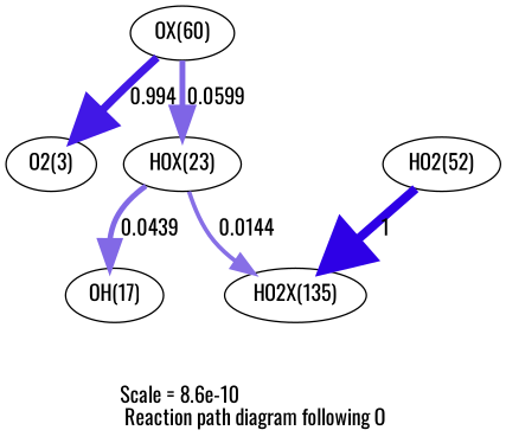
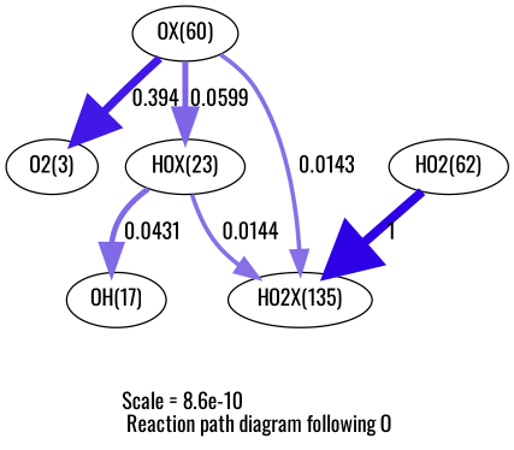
  digraph {
    fontname=Oswald
    label="Scale = 8.6e-10\l Reaction path diagram following O"
    node [fontname=Oswald]
    edge [arrowsize=1.4 color="0.7, 0.514, 0.9" fontname=Oswald penwidth=2.8]
    n1 [label="OX(60)"]
    n2 [label="O2(3)"]
    n3 [label="HOX(23)"]
    n4 [label="HO2X(135)"]
    n5 [label="OH(17)"]
-   n6 [label="HO2(52)"]
-   n1 -> n2 [arrowsize=2.65 color="0.7, 0.894, 0.9" label=" 0.994" penwidth=5.3]
+   n6 [label="HO2(62)"]
+   n1 -> n2 [arrowsize=2.65 color="0.7, 0.894, 0.9" label=" 0.394" penwidth=5.3]
    n1 -> n3 [arrowsize=1.94 color="0.7, 0.56, 0.9" label=" 0.0599" penwidth=3.87]
+   n1 -> n4 [label=" 0.0143"]
    n3 -> n4 [label=" 0.0144"]
-   n3 -> n5 [arrowsize=1.82 color="0.7, 0.544, 0.9" label=" 0.0439" penwidth=3.64]
+   n3 -> n5 [arrowsize=1.82 color="0.7, 0.544, 0.9" label=" 0.0431" penwidth=3.64]
    n6 -> n4 [arrowsize=3 color="0.7, 1.5, 0.9" label=" 1" penwidth=6]
  }
